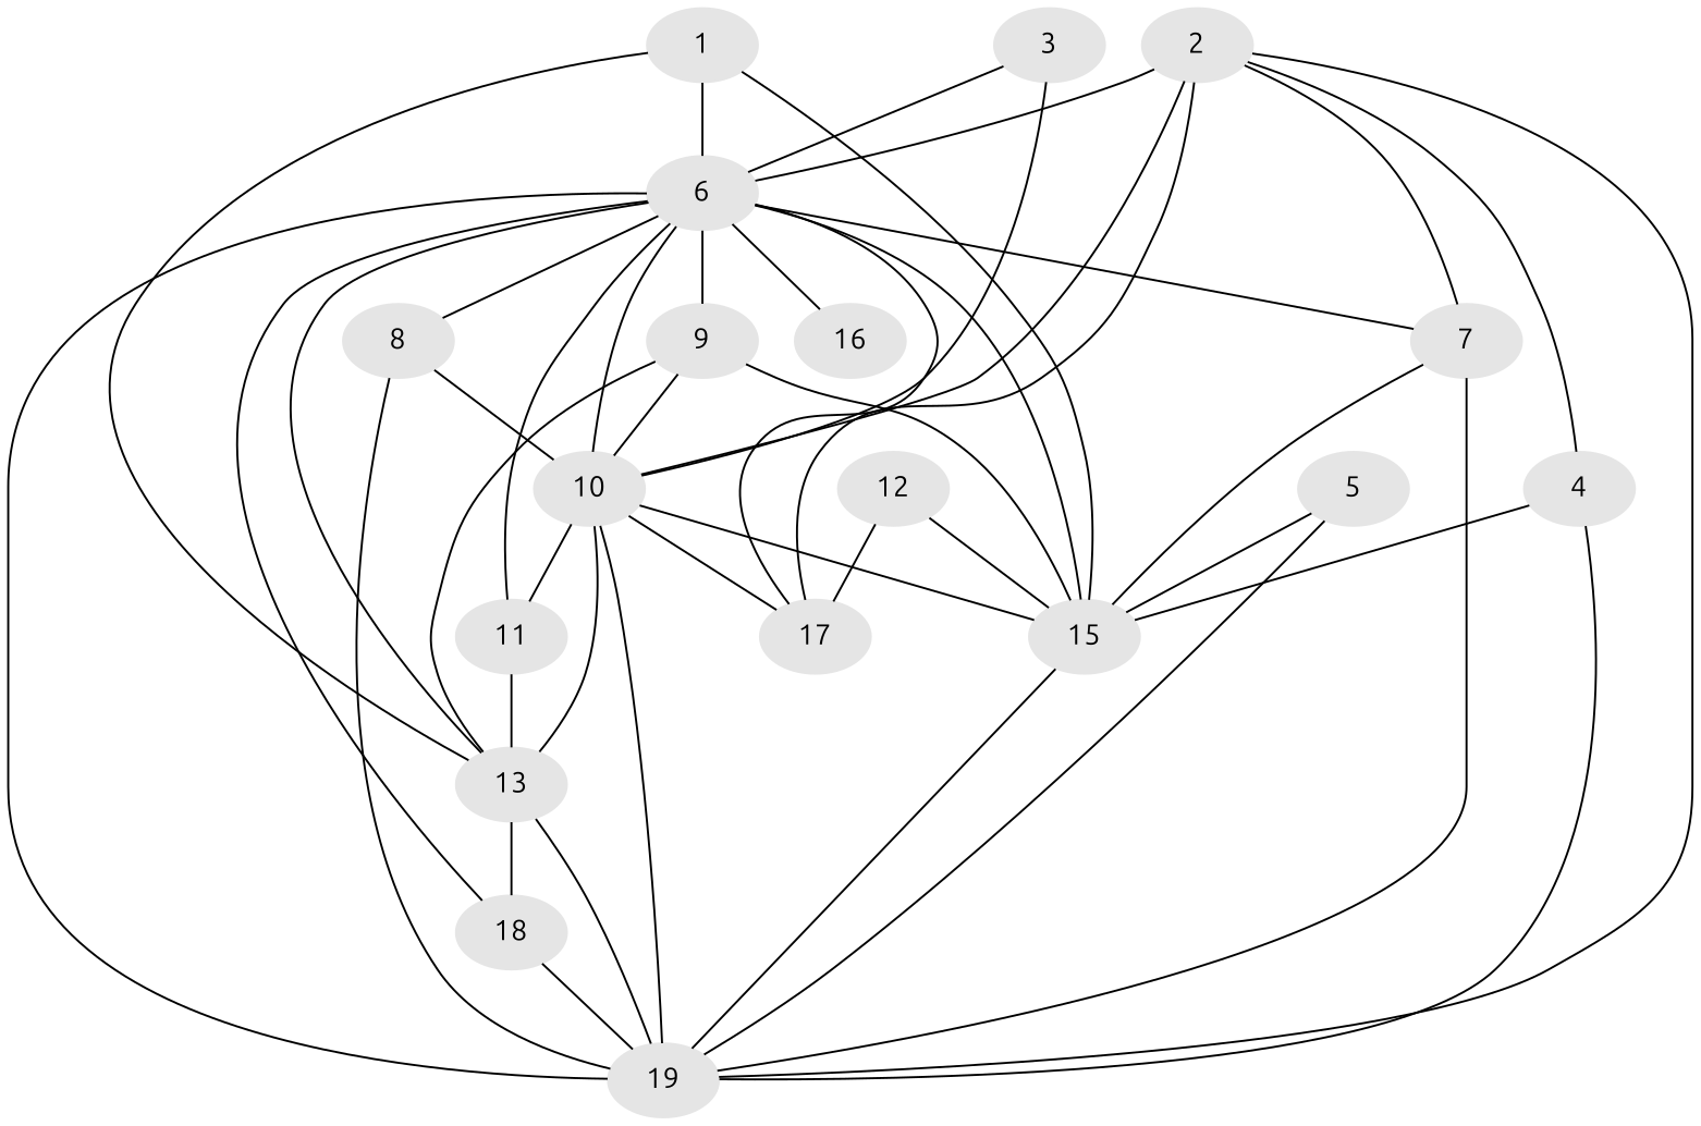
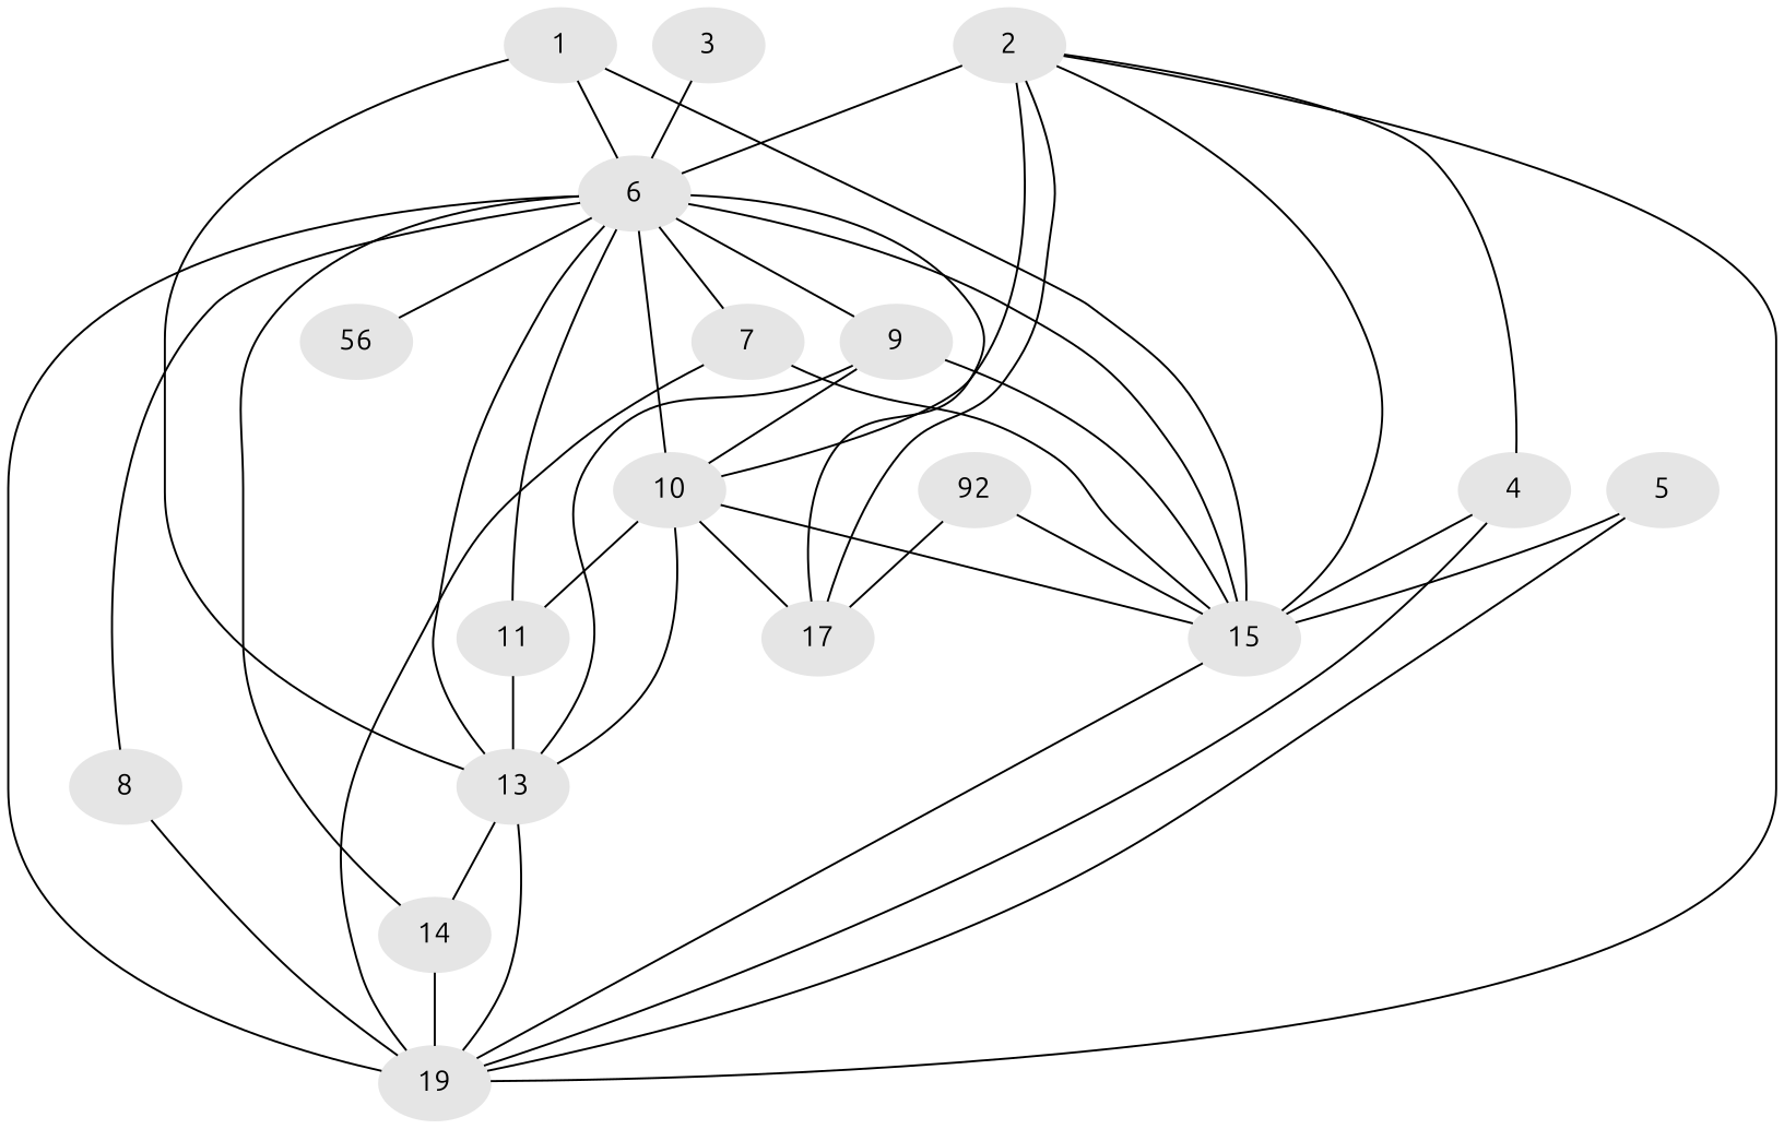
  graph {
    fontname=Ubuntu
    node [color=gray90 fontname=Ubuntu style=filled]
    edge [fontname=Ubuntu weight=1.0]
    1
    6
    13
    15
    10
    17
    19
    7
    8
    9
    11
-   14 [label=18]
-   16
+   14
+   16 [label=56]
    2
    4
    3
    5
-   12
+   12 [label=92]
    1 -- 6
    1 -- 13
    1 -- 15
    6 -- 13
    6 -- 15 [weight=6.0]
    6 -- 10 [weight=11.0]
    6 -- 17 [weight=2.0]
    6 -- 19 [weight=4.0]
    6 -- 7 [weight=2.0]
    6 -- 8
    6 -- 9
    6 -- 11
    6 -- 14 [weight=3.0]
    6 -- 16 [weight=2.0]
    13 -- 19
    13 -- 14
    15 -- 19
    10 -- 13
    10 -- 15 [weight=3.0]
    10 -- 17
-   10 -- 19 [weight=4.0]
    10 -- 11
    7 -- 15
    7 -- 19
-   8 -- 10
    8 -- 19
    9 -- 13
    9 -- 15
    9 -- 10
    11 -- 13
    14 -- 19 [weight=4.0]
    2 -- 6 [weight=8.0]
-   2 -- 7 [weight=3.0]
+   2 -- 15 [weight=3.0]
    2 -- 10 [weight=4.0]
    2 -- 17
    2 -- 19 [weight=2.0]
    2 -- 4
    4 -- 15
    4 -- 19
    3 -- 6
-   3 -- 10 [weight=2.0]
    5 -- 15
    5 -- 19
    12 -- 15
    12 -- 17
  }
